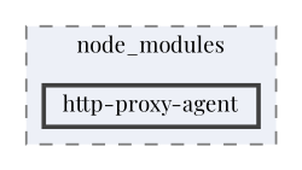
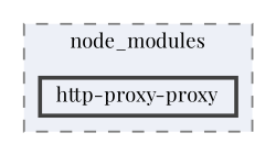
  digraph {
    compound=true
    fontname="Playfair Display"
-   n1 [color=grey25 fillcolor="#edf0f7" fontname="Playfair Display" fontsize=10 height=0.2 label="http-proxy-agent" shape=box style="filled,bold" width=0.4]
+   n1 [color=grey25 fillcolor="#edf0f7" fontname="Playfair Display" fontsize=10 height=0.2 label="http-proxy-proxy" shape=box style="filled,bold" width=0.4]
    subgraph cluster_1 {
      bgcolor="#edf0f7"
      fontsize=10
      label=node_modules
      pencolor=grey50
      style="filled,dashed"
      n1
    }
  }
